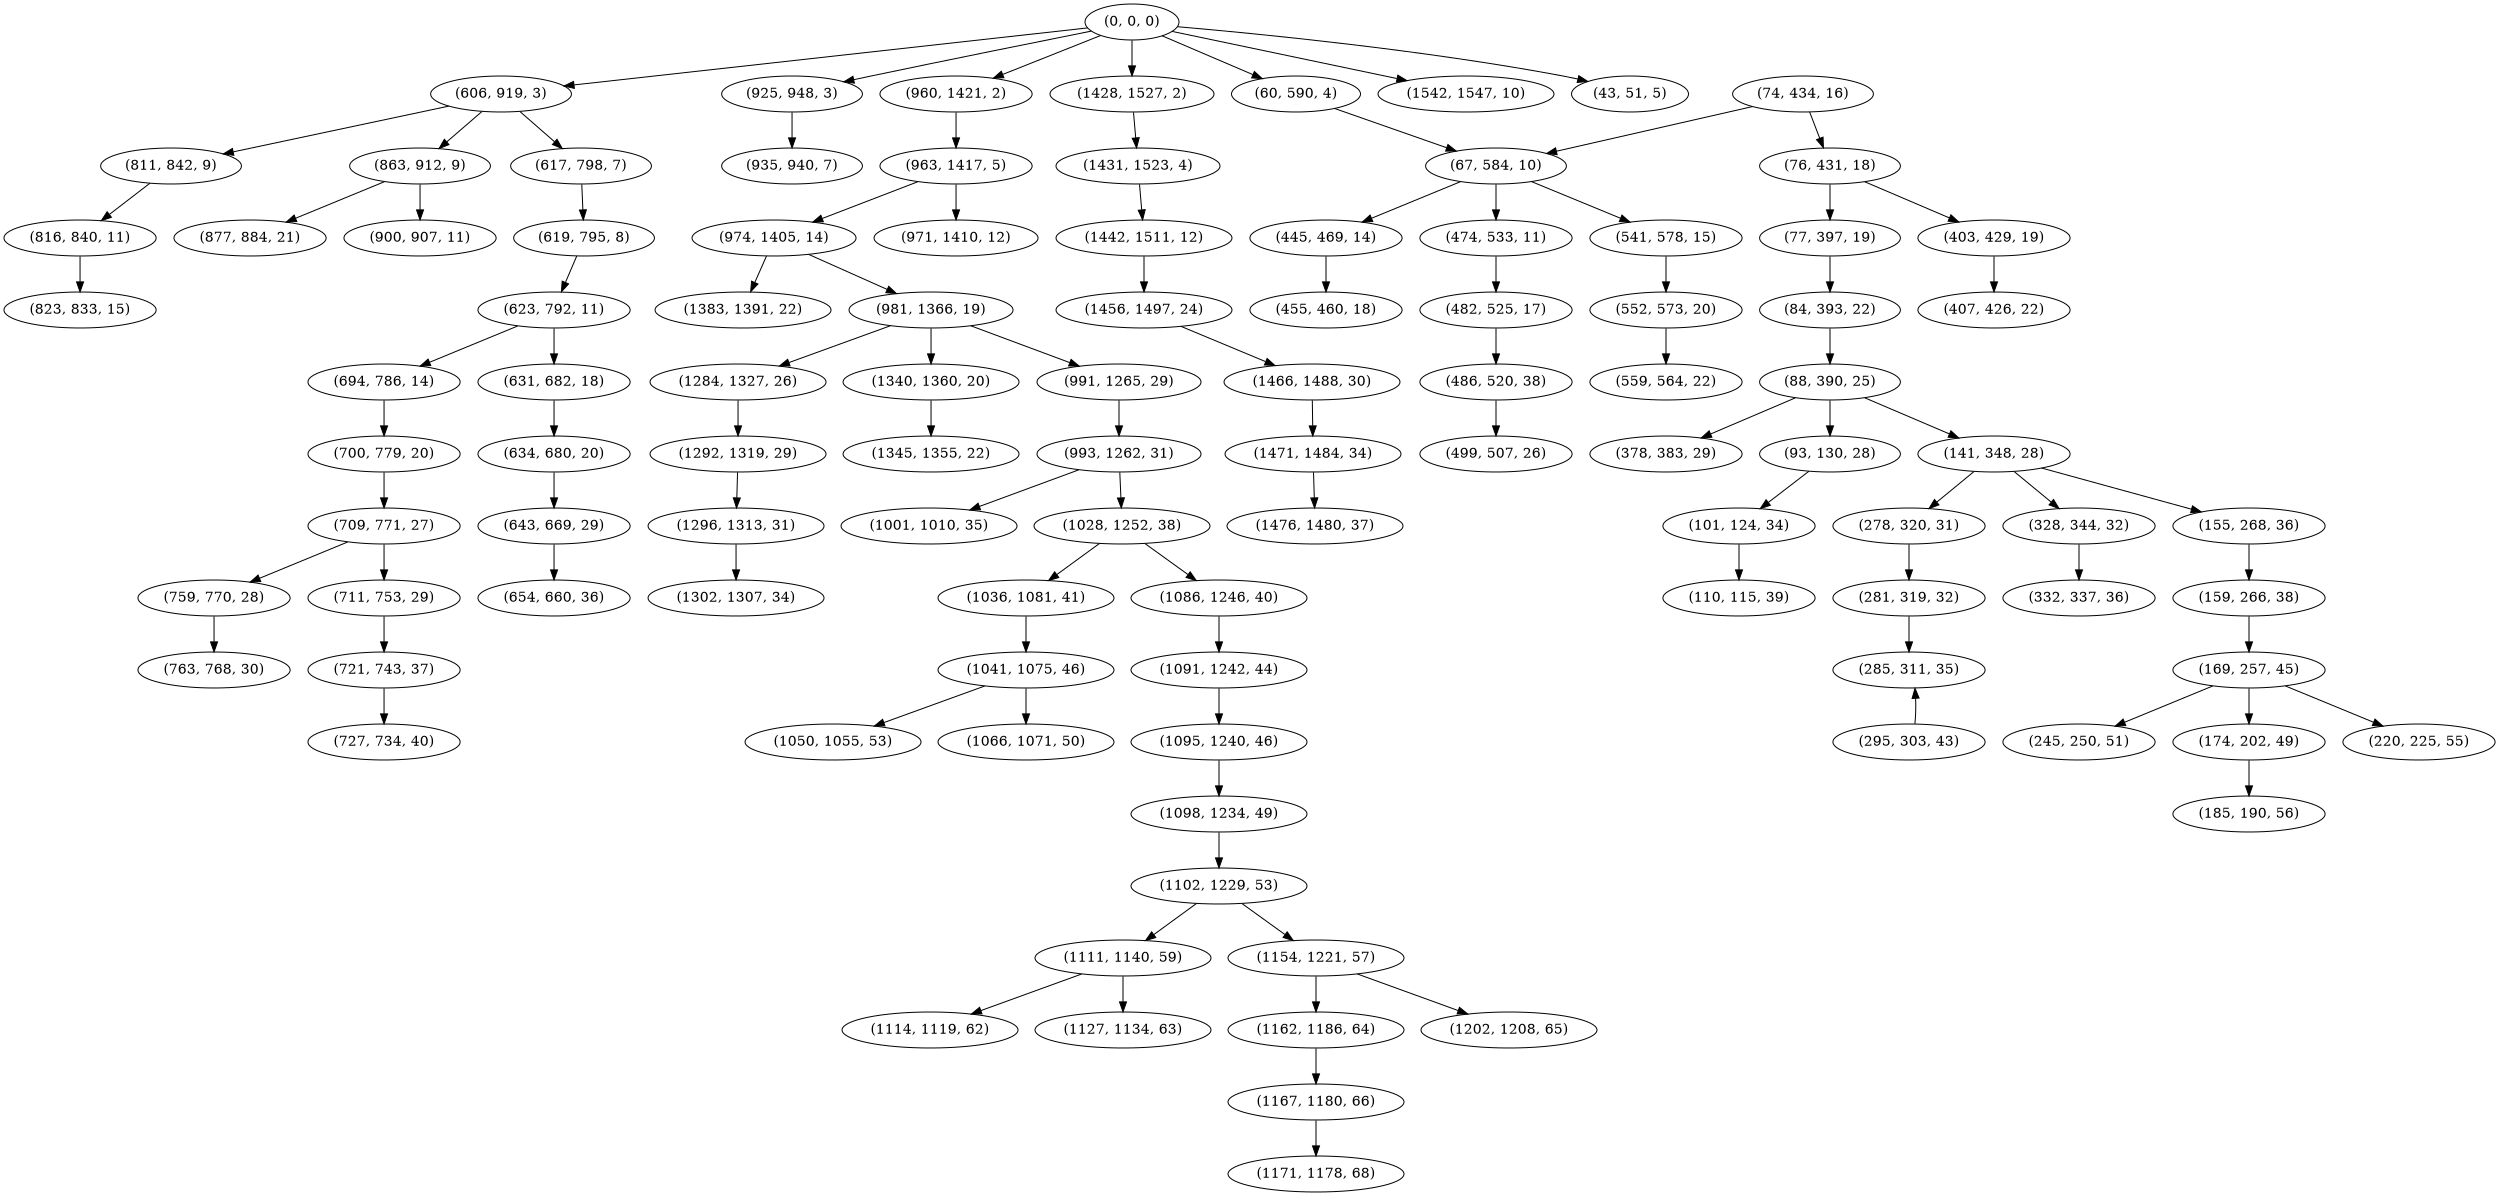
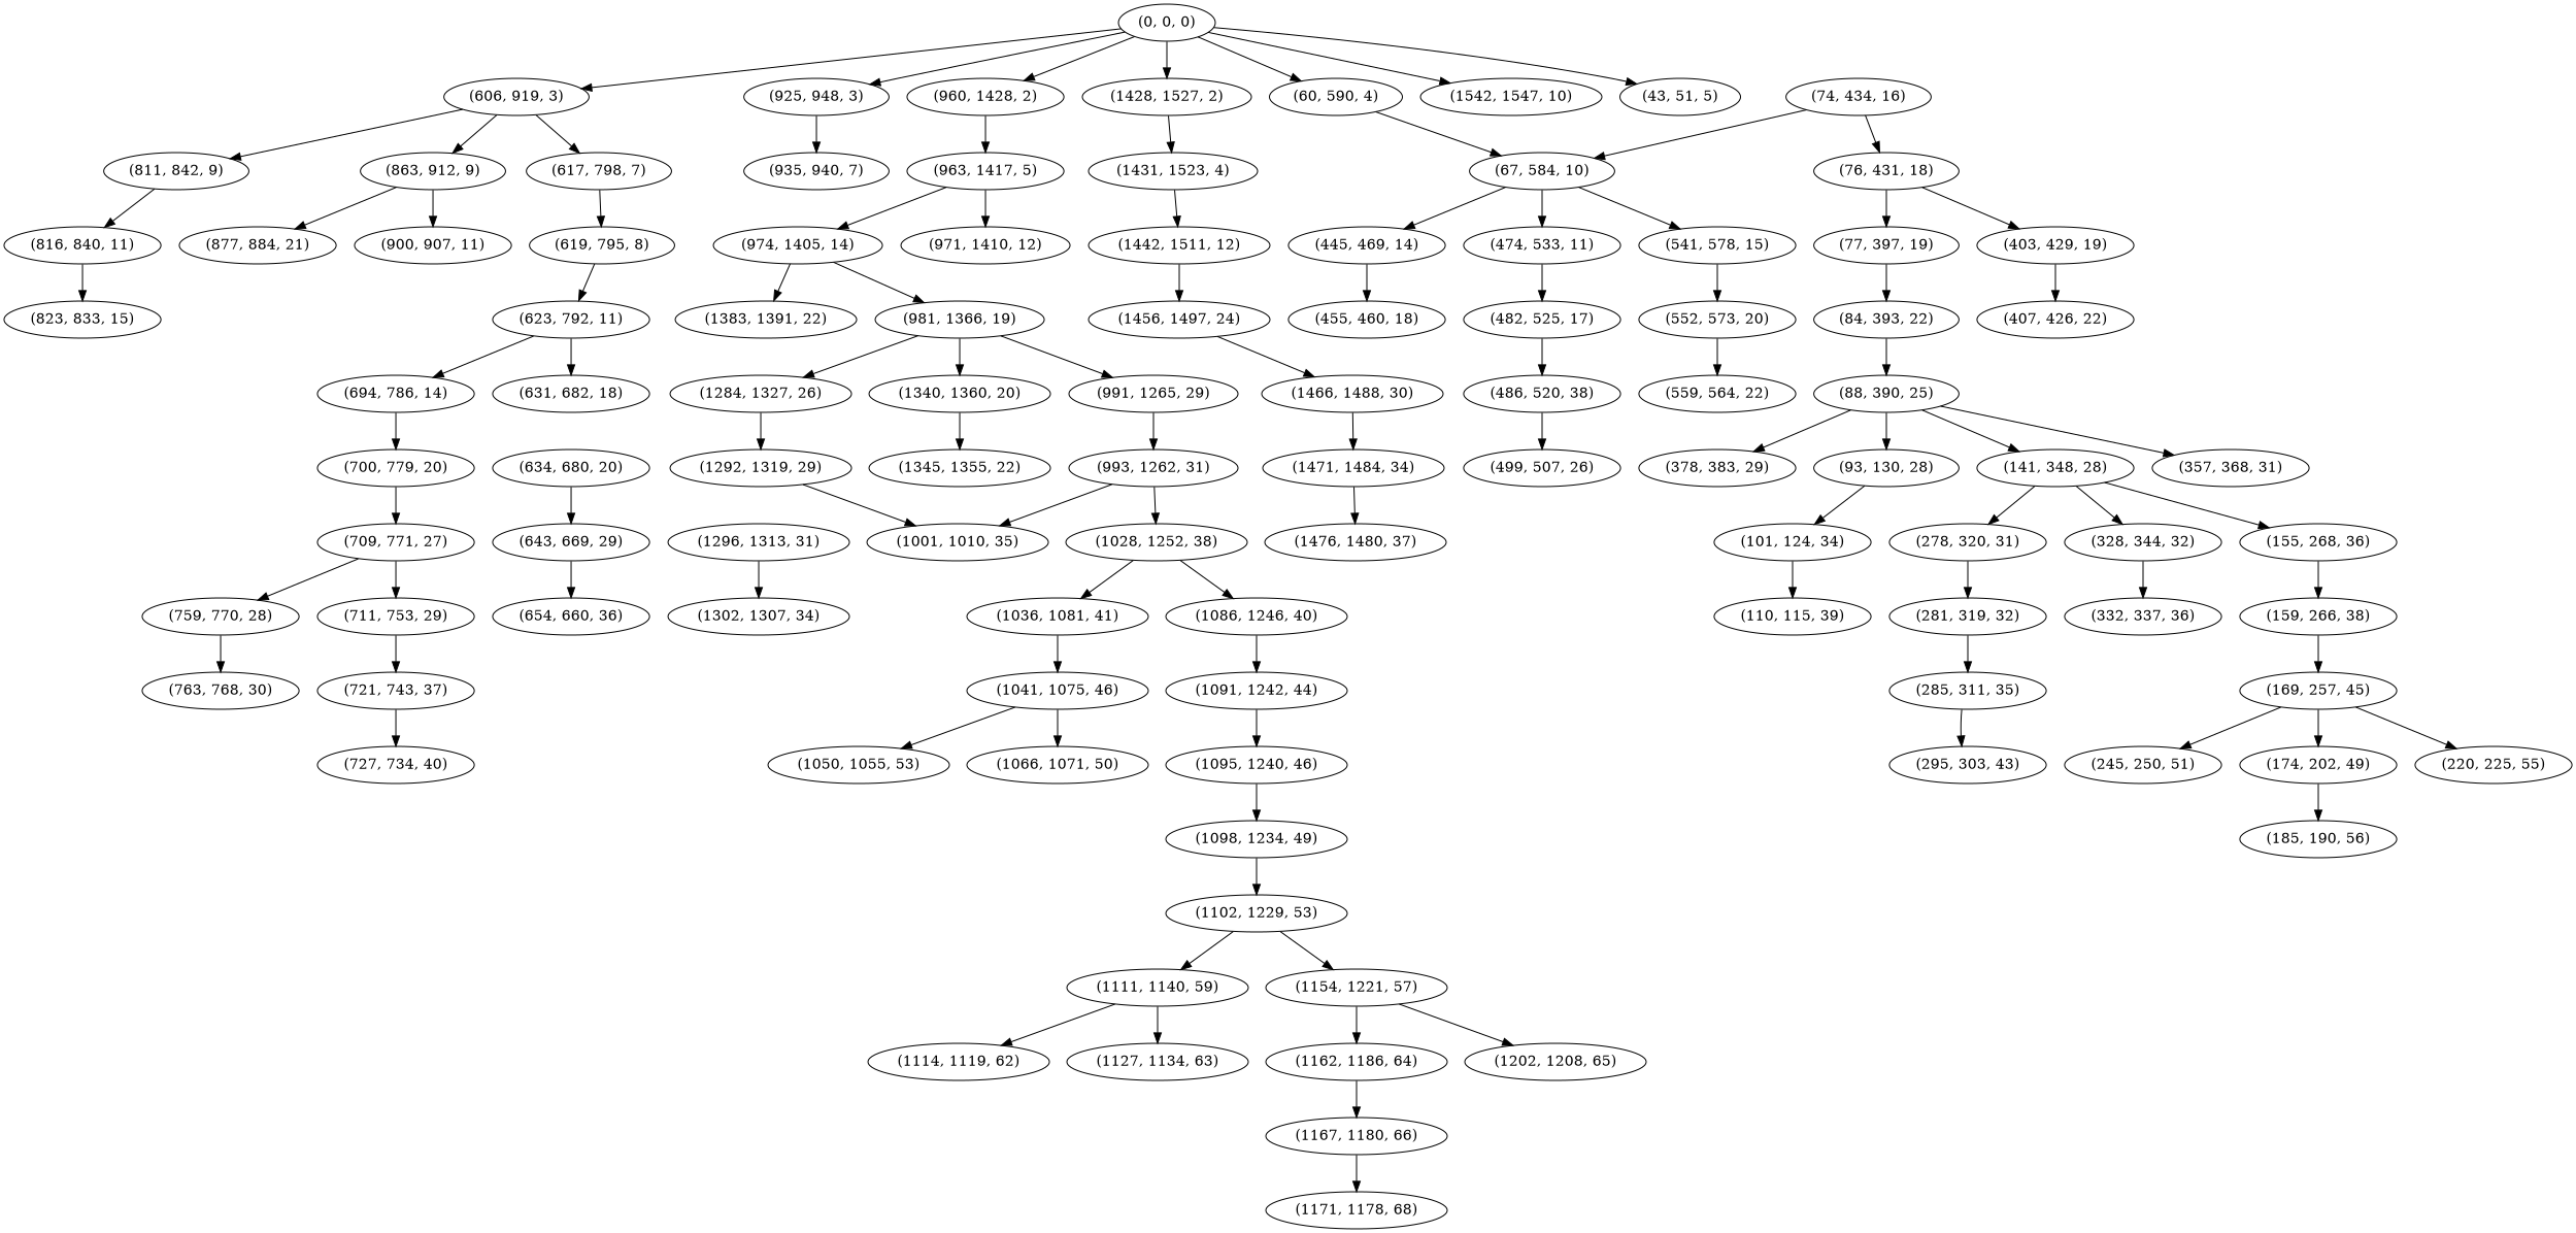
  digraph {
    "(0, 0, 0)"
    "(43, 51, 5)"
    "(60, 590, 4)"
    "(606, 919, 3)"
    "(925, 948, 3)"
-   "(960, 1421, 2)"
+   "(960, 1421, 2)" [label="(960, 1428, 2)"]
    "(1428, 1527, 2)"
    "(1542, 1547, 10)"
    "(67, 584, 10)"
    "(617, 798, 7)"
    "(811, 842, 9)"
    "(863, 912, 9)"
    "(935, 940, 7)"
    "(963, 1417, 5)"
    "(1431, 1523, 4)"
    "(445, 469, 14)"
    "(474, 533, 11)"
    "(541, 578, 15)"
    "(74, 434, 16)"
    "(76, 431, 18)"
    "(455, 460, 18)"
    "(482, 525, 17)"
    "(552, 573, 20)"
    "(77, 397, 19)"
    "(403, 429, 19)"
    "(84, 393, 22)"
    "(407, 426, 22)"
    "(88, 390, 25)"
    "(93, 130, 28)"
    "(141, 348, 28)"
+   "(357, 368, 31)"
    "(378, 383, 29)"
    "(101, 124, 34)"
    "(155, 268, 36)"
    "(278, 320, 31)"
    "(328, 344, 32)"
    "(110, 115, 39)"
    "(159, 266, 38)"
    "(281, 319, 32)"
    "(332, 337, 36)"
    "(169, 257, 45)"
    "(174, 202, 49)"
    "(220, 225, 55)"
    "(245, 250, 51)"
    "(185, 190, 56)"
    "(285, 311, 35)"
    "(295, 303, 43)"
    n48 [label="(486, 520, 38)"]
    "(499, 507, 26)"
    "(559, 564, 22)"
    "(619, 795, 8)"
    "(816, 840, 11)"
    "(877, 884, 21)"
    n54 [label="(900, 907, 11)"]
    "(623, 792, 11)"
    "(631, 682, 18)"
    "(694, 786, 14)"
    "(634, 680, 20)"
    "(700, 779, 20)"
    "(643, 669, 29)"
    "(654, 660, 36)"
    "(709, 771, 27)"
    "(711, 753, 29)"
    "(759, 770, 28)"
    "(721, 743, 37)"
    "(763, 768, 30)"
    "(727, 734, 40)"
    "(823, 833, 15)"
    "(971, 1410, 12)"
    "(974, 1405, 14)"
    "(981, 1366, 19)"
    "(1383, 1391, 22)"
    "(991, 1265, 29)"
    "(1284, 1327, 26)"
    "(1340, 1360, 20)"
    "(993, 1262, 31)"
    "(1292, 1319, 29)"
    "(1345, 1355, 22)"
    "(1001, 1010, 35)"
    "(1028, 1252, 38)"
    "(1036, 1081, 41)"
    "(1086, 1246, 40)"
    "(1041, 1075, 46)"
    "(1091, 1242, 44)"
    "(1050, 1055, 53)"
    "(1066, 1071, 50)"
    "(1095, 1240, 46)"
    "(1098, 1234, 49)"
    "(1102, 1229, 53)"
    "(1111, 1140, 59)"
    "(1154, 1221, 57)"
    "(1114, 1119, 62)"
    "(1127, 1134, 63)"
    "(1162, 1186, 64)"
    "(1202, 1208, 65)"
    "(1167, 1180, 66)"
    "(1171, 1178, 68)"
    "(1296, 1313, 31)"
    "(1302, 1307, 34)"
    "(1442, 1511, 12)"
    "(1456, 1497, 24)"
    "(1466, 1488, 30)"
    "(1471, 1484, 34)"
    "(1476, 1480, 37)"
    "(0, 0, 0)" -> "(43, 51, 5)"
    "(0, 0, 0)" -> "(60, 590, 4)"
    "(0, 0, 0)" -> "(606, 919, 3)"
    "(0, 0, 0)" -> "(925, 948, 3)"
    "(0, 0, 0)" -> "(960, 1421, 2)"
    "(0, 0, 0)" -> "(1428, 1527, 2)"
    "(0, 0, 0)" -> "(1542, 1547, 10)"
    "(60, 590, 4)" -> "(67, 584, 10)"
    "(606, 919, 3)" -> "(617, 798, 7)"
    "(606, 919, 3)" -> "(811, 842, 9)"
    "(606, 919, 3)" -> "(863, 912, 9)"
    "(925, 948, 3)" -> "(935, 940, 7)"
    "(960, 1421, 2)" -> "(963, 1417, 5)"
    "(1428, 1527, 2)" -> "(1431, 1523, 4)"
    "(67, 584, 10)" -> "(445, 469, 14)"
    "(67, 584, 10)" -> "(474, 533, 11)"
    "(67, 584, 10)" -> "(541, 578, 15)"
    "(617, 798, 7)" -> "(619, 795, 8)"
    "(811, 842, 9)" -> "(816, 840, 11)"
    "(863, 912, 9)" -> "(877, 884, 21)"
    "(863, 912, 9)" -> n54
    "(963, 1417, 5)" -> "(971, 1410, 12)"
    "(963, 1417, 5)" -> "(974, 1405, 14)"
    "(1431, 1523, 4)" -> "(1442, 1511, 12)"
    "(445, 469, 14)" -> "(455, 460, 18)"
    "(474, 533, 11)" -> "(482, 525, 17)"
    "(541, 578, 15)" -> "(552, 573, 20)"
    "(74, 434, 16)" -> "(67, 584, 10)"
    "(74, 434, 16)" -> "(76, 431, 18)"
    "(76, 431, 18)" -> "(77, 397, 19)"
    "(76, 431, 18)" -> "(403, 429, 19)"
    "(482, 525, 17)" -> n48
    "(552, 573, 20)" -> "(559, 564, 22)"
    "(77, 397, 19)" -> "(84, 393, 22)"
    "(403, 429, 19)" -> "(407, 426, 22)"
    "(84, 393, 22)" -> "(88, 390, 25)"
    "(88, 390, 25)" -> "(93, 130, 28)"
    "(88, 390, 25)" -> "(141, 348, 28)"
+   "(88, 390, 25)" -> "(357, 368, 31)"
    "(88, 390, 25)" -> "(378, 383, 29)"
    "(93, 130, 28)" -> "(101, 124, 34)"
    "(141, 348, 28)" -> "(155, 268, 36)"
    "(141, 348, 28)" -> "(278, 320, 31)"
    "(141, 348, 28)" -> "(328, 344, 32)"
    "(101, 124, 34)" -> "(110, 115, 39)"
    "(155, 268, 36)" -> "(159, 266, 38)"
    "(278, 320, 31)" -> "(281, 319, 32)"
    "(328, 344, 32)" -> "(332, 337, 36)"
    "(159, 266, 38)" -> "(169, 257, 45)"
    "(281, 319, 32)" -> "(285, 311, 35)"
    "(169, 257, 45)" -> "(174, 202, 49)"
    "(169, 257, 45)" -> "(220, 225, 55)"
    "(169, 257, 45)" -> "(245, 250, 51)"
    "(174, 202, 49)" -> "(185, 190, 56)"
-   "(295, 303, 43)" -> "(285, 311, 35)"
+   "(285, 311, 35)" -> "(295, 303, 43)"
    n48 -> "(499, 507, 26)"
    "(619, 795, 8)" -> "(623, 792, 11)"
    "(816, 840, 11)" -> "(823, 833, 15)"
    "(623, 792, 11)" -> "(631, 682, 18)"
    "(623, 792, 11)" -> "(694, 786, 14)"
-   "(631, 682, 18)" -> "(634, 680, 20)"
    "(694, 786, 14)" -> "(700, 779, 20)"
    "(634, 680, 20)" -> "(643, 669, 29)"
    "(700, 779, 20)" -> "(709, 771, 27)"
    "(643, 669, 29)" -> "(654, 660, 36)"
    "(709, 771, 27)" -> "(711, 753, 29)"
    "(709, 771, 27)" -> "(759, 770, 28)"
    "(711, 753, 29)" -> "(721, 743, 37)"
    "(759, 770, 28)" -> "(763, 768, 30)"
    "(721, 743, 37)" -> "(727, 734, 40)"
    "(974, 1405, 14)" -> "(981, 1366, 19)"
    "(974, 1405, 14)" -> "(1383, 1391, 22)"
    "(981, 1366, 19)" -> "(991, 1265, 29)"
    "(981, 1366, 19)" -> "(1284, 1327, 26)"
    "(981, 1366, 19)" -> "(1340, 1360, 20)"
    "(991, 1265, 29)" -> "(993, 1262, 31)"
    "(1284, 1327, 26)" -> "(1292, 1319, 29)"
    "(1340, 1360, 20)" -> "(1345, 1355, 22)"
    "(993, 1262, 31)" -> "(1001, 1010, 35)"
    "(993, 1262, 31)" -> "(1028, 1252, 38)"
-   "(1292, 1319, 29)" -> "(1296, 1313, 31)"
+   "(1292, 1319, 29)" -> "(1001, 1010, 35)"
    "(1028, 1252, 38)" -> "(1036, 1081, 41)"
    "(1028, 1252, 38)" -> "(1086, 1246, 40)"
    "(1036, 1081, 41)" -> "(1041, 1075, 46)"
    "(1086, 1246, 40)" -> "(1091, 1242, 44)"
    "(1041, 1075, 46)" -> "(1050, 1055, 53)"
    "(1041, 1075, 46)" -> "(1066, 1071, 50)"
    "(1091, 1242, 44)" -> "(1095, 1240, 46)"
    "(1095, 1240, 46)" -> "(1098, 1234, 49)"
    "(1098, 1234, 49)" -> "(1102, 1229, 53)"
    "(1102, 1229, 53)" -> "(1111, 1140, 59)"
    "(1102, 1229, 53)" -> "(1154, 1221, 57)"
    "(1111, 1140, 59)" -> "(1114, 1119, 62)"
    "(1111, 1140, 59)" -> "(1127, 1134, 63)"
    "(1154, 1221, 57)" -> "(1162, 1186, 64)"
    "(1154, 1221, 57)" -> "(1202, 1208, 65)"
    "(1162, 1186, 64)" -> "(1167, 1180, 66)"
    "(1167, 1180, 66)" -> "(1171, 1178, 68)"
    "(1296, 1313, 31)" -> "(1302, 1307, 34)"
    "(1442, 1511, 12)" -> "(1456, 1497, 24)"
    "(1456, 1497, 24)" -> "(1466, 1488, 30)"
    "(1466, 1488, 30)" -> "(1471, 1484, 34)"
    "(1471, 1484, 34)" -> "(1476, 1480, 37)"
  }
